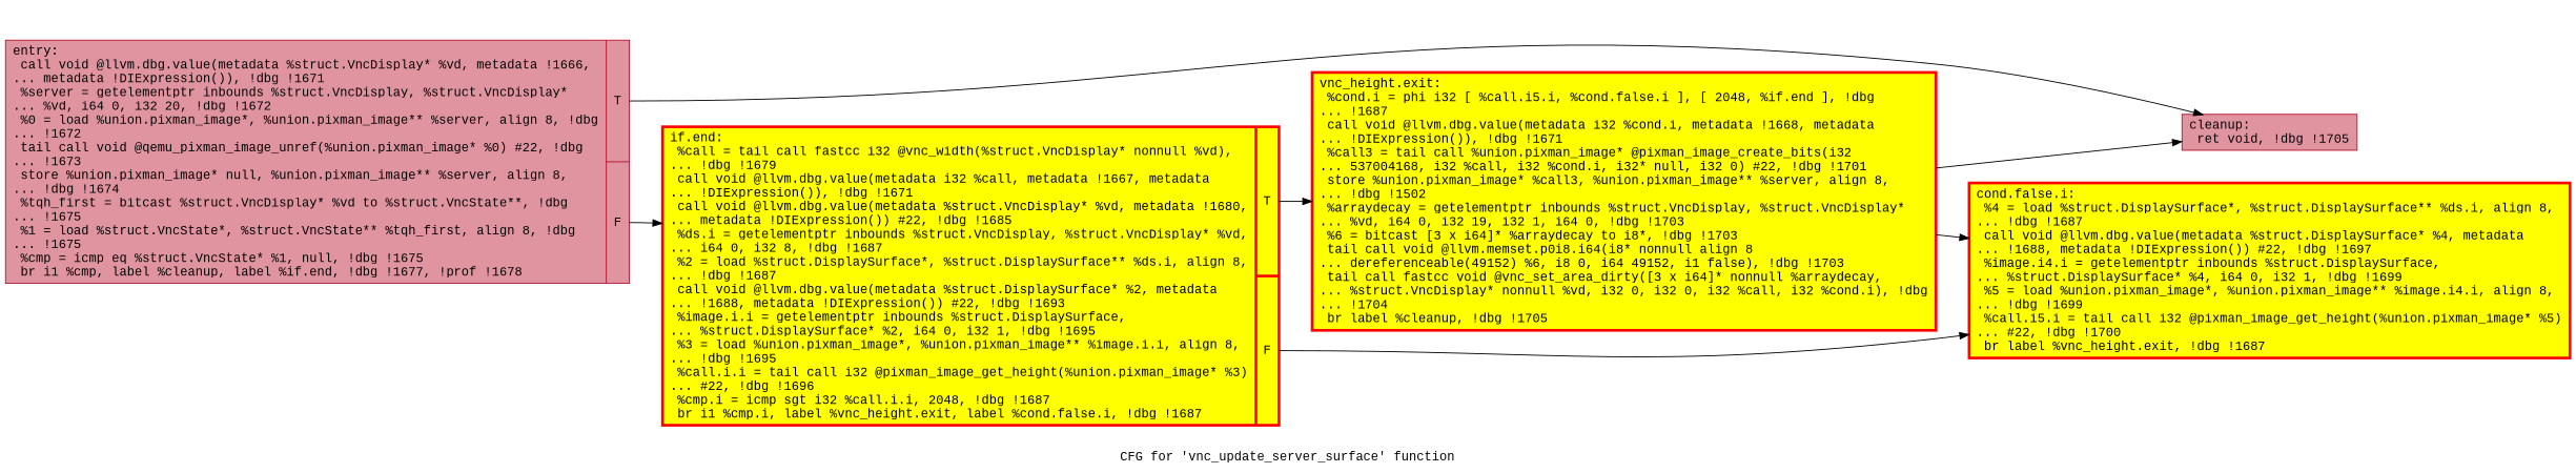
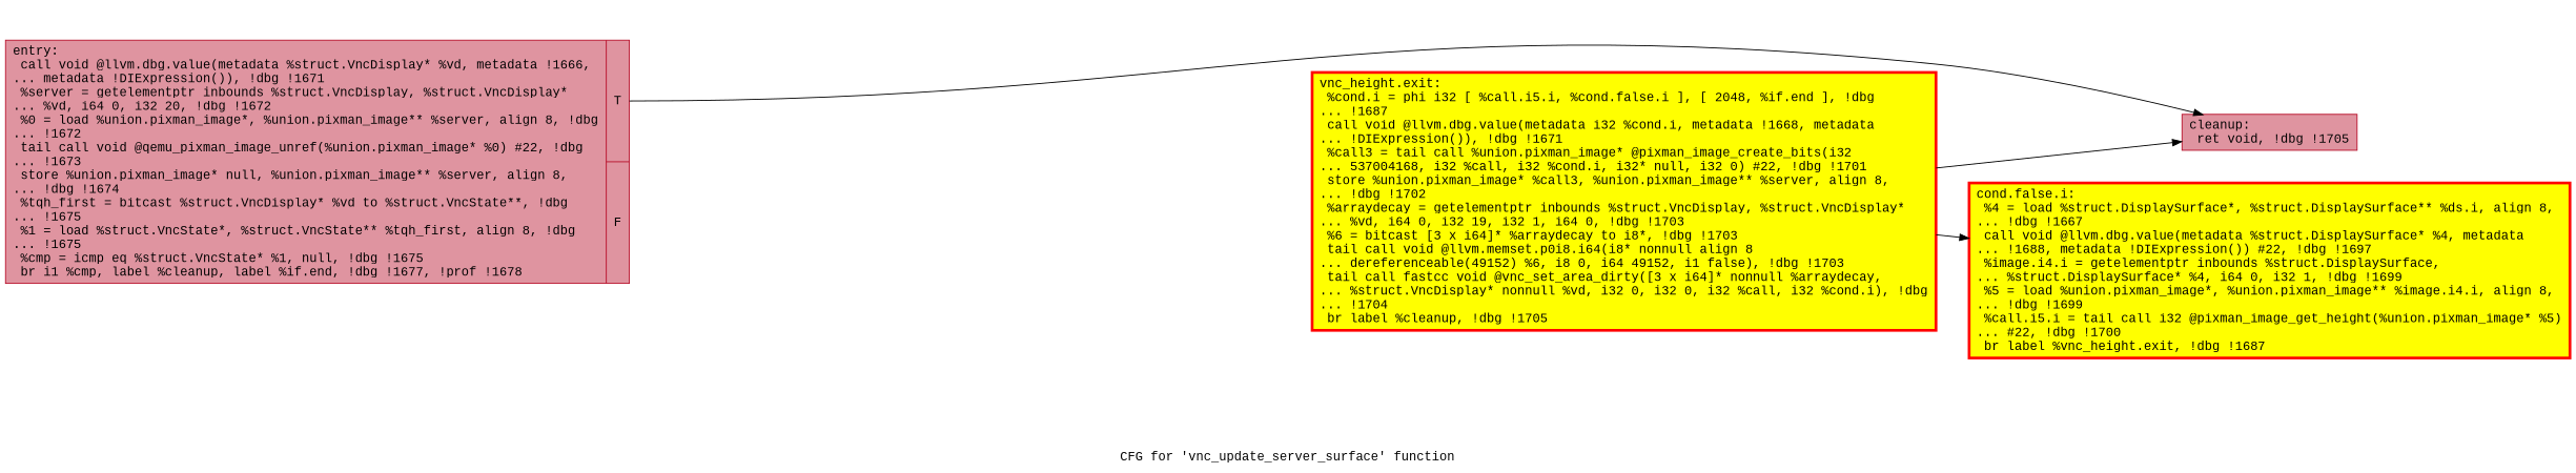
  digraph {
    fontname="Liberation Mono"
    label="CFG for 'vnc_update_server_surface' function"
    rankdir=LR
    node [color=red fillcolor=yellow fontname="Liberation Mono" shape=record style=filled penwidth=3.0]
    edge [fontname="Liberation Mono"]
    n1 [color="#b70d28ff" fillcolor="#b70d2870" label="{entry:\l  call void @llvm.dbg.value(metadata %struct.VncDisplay* %vd, metadata !1666,\l... metadata !DIExpression()), !dbg !1671\l  %server = getelementptr inbounds %struct.VncDisplay, %struct.VncDisplay*\l... %vd, i64 0, i32 20, !dbg !1672\l  %0 = load %union.pixman_image*, %union.pixman_image** %server, align 8, !dbg\l... !1672\l  tail call void @qemu_pixman_image_unref(%union.pixman_image* %0) #22, !dbg\l... !1673\l  store %union.pixman_image* null, %union.pixman_image** %server, align 8,\l... !dbg !1674\l  %tqh_first = bitcast %struct.VncDisplay* %vd to %struct.VncState**, !dbg\l... !1675\l  %1 = load %struct.VncState*, %struct.VncState** %tqh_first, align 8, !dbg\l... !1675\l  %cmp = icmp eq %struct.VncState* %1, null, !dbg !1675\l  br i1 %cmp, label %cleanup, label %if.end, !dbg !1677, !prof !1678\l|{<s0>T|<s1>F}}" penwidth=""]
    n2 [color="#b70d28ff" fillcolor="#b70d2870" label="{cleanup:                                          \l  ret void, !dbg !1705\l}" penwidth=""]
-   n3 [label="{if.end:                                           \l  %call = tail call fastcc i32 @vnc_width(%struct.VncDisplay* nonnull %vd),\l... !dbg !1679\l  call void @llvm.dbg.value(metadata i32 %call, metadata !1667, metadata\l... !DIExpression()), !dbg !1671\l  call void @llvm.dbg.value(metadata %struct.VncDisplay* %vd, metadata !1680,\l... metadata !DIExpression()) #22, !dbg !1685\l  %ds.i = getelementptr inbounds %struct.VncDisplay, %struct.VncDisplay* %vd,\l... i64 0, i32 8, !dbg !1687\l  %2 = load %struct.DisplaySurface*, %struct.DisplaySurface** %ds.i, align 8,\l... !dbg !1687\l  call void @llvm.dbg.value(metadata %struct.DisplaySurface* %2, metadata\l... !1688, metadata !DIExpression()) #22, !dbg !1693\l  %image.i.i = getelementptr inbounds %struct.DisplaySurface,\l... %struct.DisplaySurface* %2, i64 0, i32 1, !dbg !1695\l  %3 = load %union.pixman_image*, %union.pixman_image** %image.i.i, align 8,\l... !dbg !1695\l  %call.i.i = tail call i32 @pixman_image_get_height(%union.pixman_image* %3)\l... #22, !dbg !1696\l  %cmp.i = icmp sgt i32 %call.i.i, 2048, !dbg !1687\l  br i1 %cmp.i, label %vnc_height.exit, label %cond.false.i, !dbg !1687\l|{<s0>T|<s1>F}}"]
-   n4 [label="{vnc_height.exit:                                  \l  %cond.i = phi i32 [ %call.i5.i, %cond.false.i ], [ 2048, %if.end ], !dbg\l... !1687\l  call void @llvm.dbg.value(metadata i32 %cond.i, metadata !1668, metadata\l... !DIExpression()), !dbg !1671\l  %call3 = tail call %union.pixman_image* @pixman_image_create_bits(i32\l... 537004168, i32 %call, i32 %cond.i, i32* null, i32 0) #22, !dbg !1701\l  store %union.pixman_image* %call3, %union.pixman_image** %server, align 8,\l... !dbg !1502\l  %arraydecay = getelementptr inbounds %struct.VncDisplay, %struct.VncDisplay*\l... %vd, i64 0, i32 19, i32 1, i64 0, !dbg !1703\l  %6 = bitcast [3 x i64]* %arraydecay to i8*, !dbg !1703\l  tail call void @llvm.memset.p0i8.i64(i8* nonnull align 8\l... dereferenceable(49152) %6, i8 0, i64 49152, i1 false), !dbg !1703\l  tail call fastcc void @vnc_set_area_dirty([3 x i64]* nonnull %arraydecay,\l... %struct.VncDisplay* nonnull %vd, i32 0, i32 0, i32 %call, i32 %cond.i), !dbg\l... !1704\l  br label %cleanup, !dbg !1705\l}"]
-   n5 [label="{cond.false.i:                                     \l  %4 = load %struct.DisplaySurface*, %struct.DisplaySurface** %ds.i, align 8,\l... !dbg !1687\l  call void @llvm.dbg.value(metadata %struct.DisplaySurface* %4, metadata\l... !1688, metadata !DIExpression()) #22, !dbg !1697\l  %image.i4.i = getelementptr inbounds %struct.DisplaySurface,\l... %struct.DisplaySurface* %4, i64 0, i32 1, !dbg !1699\l  %5 = load %union.pixman_image*, %union.pixman_image** %image.i4.i, align 8,\l... !dbg !1699\l  %call.i5.i = tail call i32 @pixman_image_get_height(%union.pixman_image* %5)\l... #22, !dbg !1700\l  br label %vnc_height.exit, !dbg !1687\l}"]
+   n4 [label="{vnc_height.exit:                                  \l  %cond.i = phi i32 [ %call.i5.i, %cond.false.i ], [ 2048, %if.end ], !dbg\l... !1687\l  call void @llvm.dbg.value(metadata i32 %cond.i, metadata !1668, metadata\l... !DIExpression()), !dbg !1671\l  %call3 = tail call %union.pixman_image* @pixman_image_create_bits(i32\l... 537004168, i32 %call, i32 %cond.i, i32* null, i32 0) #22, !dbg !1701\l  store %union.pixman_image* %call3, %union.pixman_image** %server, align 8,\l... !dbg !1702\l  %arraydecay = getelementptr inbounds %struct.VncDisplay, %struct.VncDisplay*\l... %vd, i64 0, i32 19, i32 1, i64 0, !dbg !1703\l  %6 = bitcast [3 x i64]* %arraydecay to i8*, !dbg !1703\l  tail call void @llvm.memset.p0i8.i64(i8* nonnull align 8\l... dereferenceable(49152) %6, i8 0, i64 49152, i1 false), !dbg !1703\l  tail call fastcc void @vnc_set_area_dirty([3 x i64]* nonnull %arraydecay,\l... %struct.VncDisplay* nonnull %vd, i32 0, i32 0, i32 %call, i32 %cond.i), !dbg\l... !1704\l  br label %cleanup, !dbg !1705\l}"]
+   n5 [label="{cond.false.i:                                     \l  %4 = load %struct.DisplaySurface*, %struct.DisplaySurface** %ds.i, align 8,\l... !dbg !1667\l  call void @llvm.dbg.value(metadata %struct.DisplaySurface* %4, metadata\l... !1688, metadata !DIExpression()) #22, !dbg !1697\l  %image.i4.i = getelementptr inbounds %struct.DisplaySurface,\l... %struct.DisplaySurface* %4, i64 0, i32 1, !dbg !1699\l  %5 = load %union.pixman_image*, %union.pixman_image** %image.i4.i, align 8,\l... !dbg !1699\l  %call.i5.i = tail call i32 @pixman_image_get_height(%union.pixman_image* %5)\l... #22, !dbg !1700\l  br label %vnc_height.exit, !dbg !1687\l}"]
    n1 -> n2 [tailport=s0]
-   n1 -> n3 [tailport=s1]
-   n3 -> n4 [tailport=s0]
-   n3 -> n5 [tailport=s1]
    n4 -> n2
    n4 -> n5
  }
